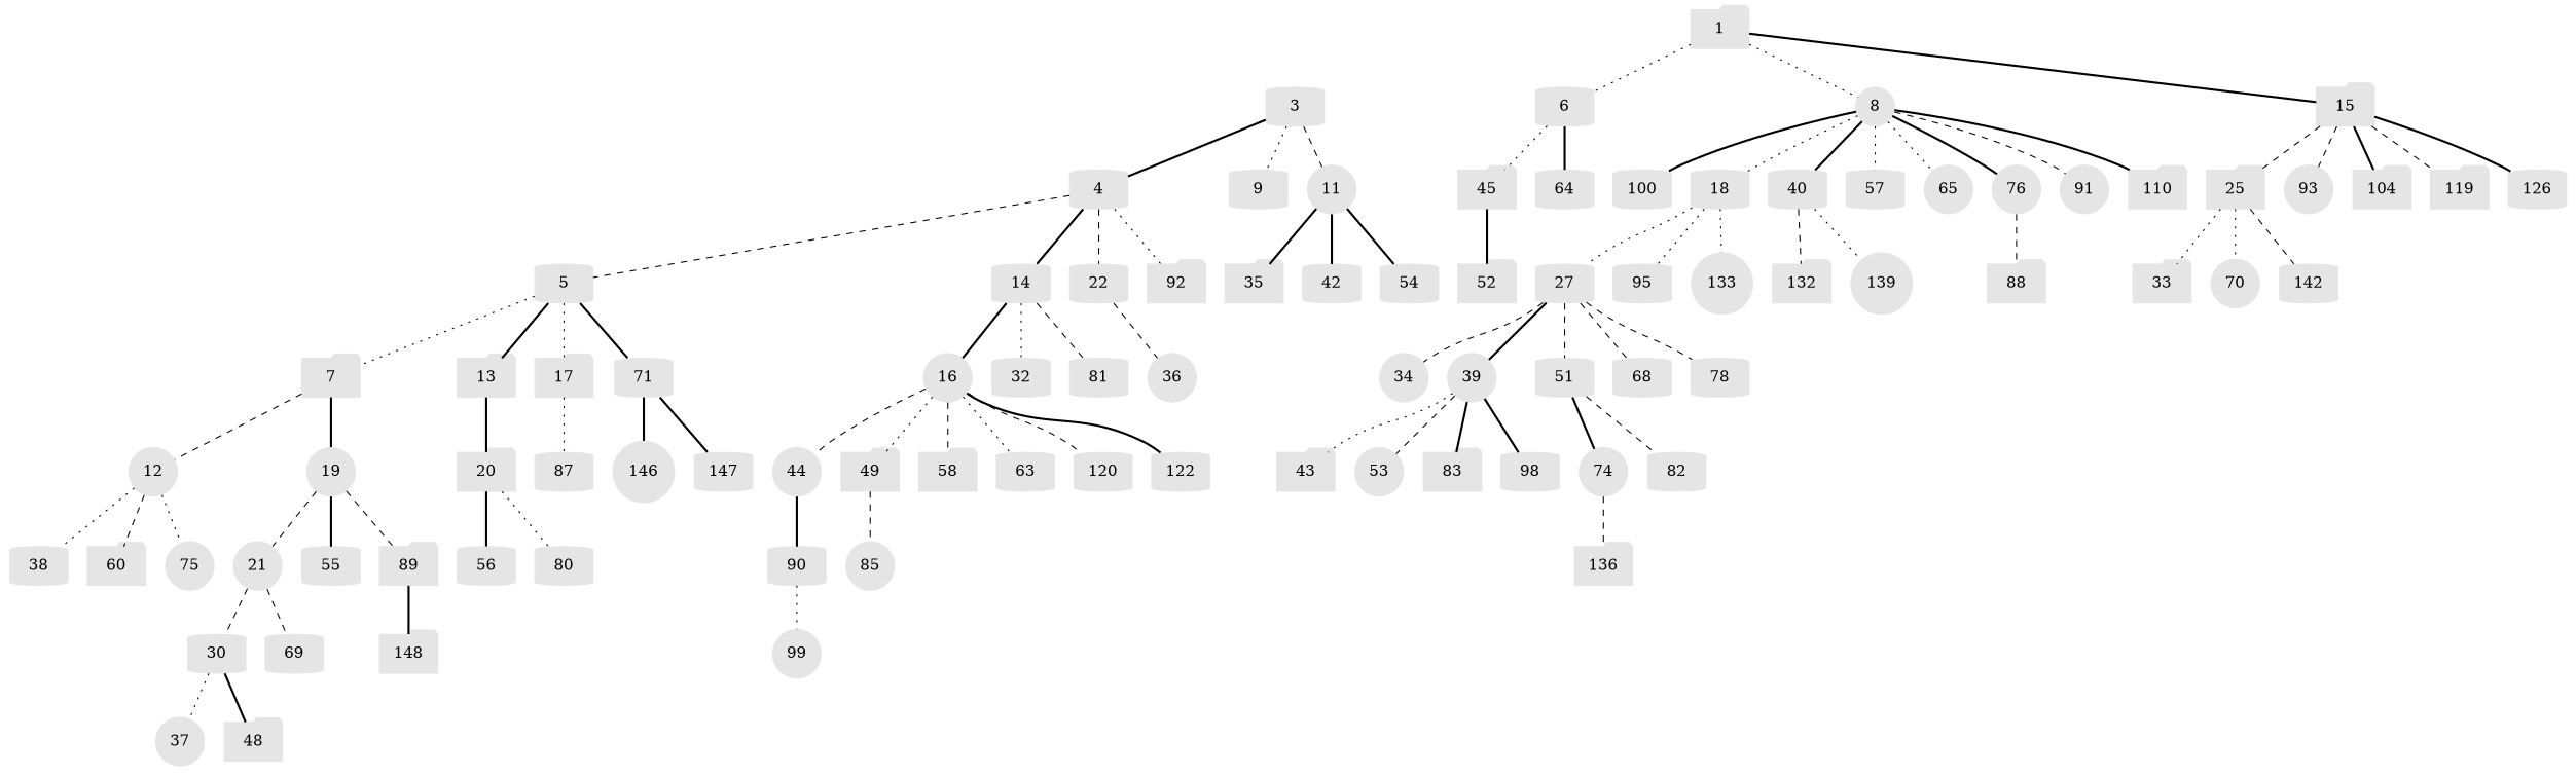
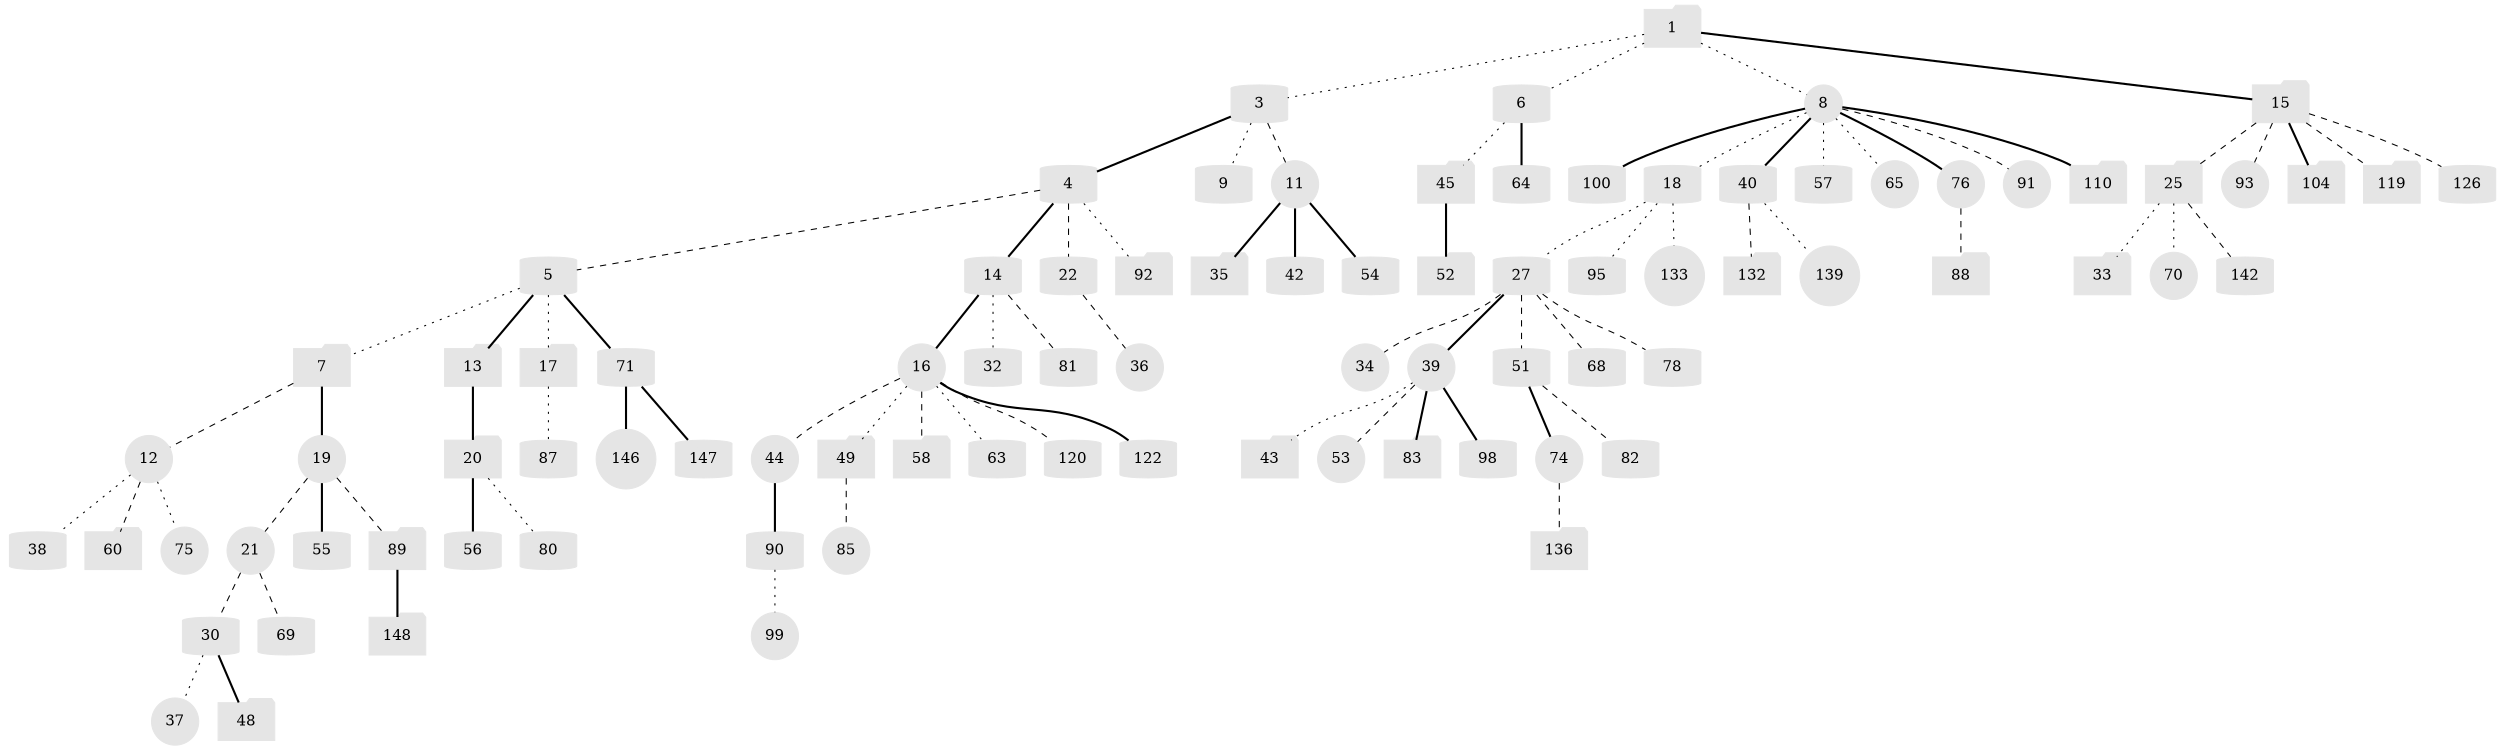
  graph {
    node [color=gray90 shape=cylinder style=filled]
    edge [style=bold]
    1 [shape=folder super="+2"]
    3
    6
    8 [shape=circle super="+10+103"]
    15 [shape=folder]
    4
    9
    11 [shape=circle super="+28"]
    45 [shape=folder super="+47"]
    64
    100 [super="+108"]
    18
    40
    57
    65 [shape=circle]
    76 [shape=circle]
    91 [shape=circle]
    110 [shape=folder]
    25 [shape=folder super="+67"]
    93 [shape=circle]
    104 [shape=folder super="+121"]
    119 [shape=folder]
    126
    5
    14 [super="+31"]
    22 [super="+135"]
    92 [shape=folder]
    35 [shape=folder]
    42 [super="+79+50"]
    54 [super="+134+123"]
    7 [shape=folder super="+143"]
    13 [shape=folder]
    17 [shape=folder super="+61"]
    71 [super="+84"]
    16 [shape=circle super="+23"]
    32
    81
    36 [shape=circle]
    12 [shape=circle super="+41"]
    19 [shape=circle super="+59"]
    20 [shape=folder]
    87 [super="+145"]
    146 [shape=circle]
    147
    52 [shape=folder super="+137+127"]
    38 [super="+107"]
    60 [shape=folder]
    75 [shape=circle]
    21 [shape=circle super="+66+113"]
    55
    89 [shape=folder]
    27
    95 [super="+109"]
    133 [shape=circle]
    132 [shape=folder]
    139 [shape=circle]
    88 [shape=folder super="+97"]
    56
    80 [super="+116"]
    44 [shape=circle super="+77"]
    49 [shape=folder]
    58 [shape=folder]
    63
    120
    122 [super="+131"]
    33 [shape=folder]
    70 [shape=circle super="+73+129"]
    142
    90
    85 [shape=circle]
    34 [shape=circle super="+130"]
    39 [shape=circle]
    51 [super="+128"]
    68 [super="+94"]
    78 [super="+118"]
    30
    69
    148 [shape=folder]
    37 [shape=circle]
    48 [shape=folder]
    43 [shape=folder]
    53 [shape=circle super="+138"]
    83 [shape=folder]
    98 [super="+106+141+140"]
    74 [shape=circle super="+86"]
    82 [super="+96"]
    99 [shape=circle super="+117"]
    136 [shape=folder]
+   1 -- 3 [style=dotted]
    1 -- 6 [style=dotted]
    1 -- 8 [style=dotted]
    1 -- 15
    3 -- 4
    3 -- 9 [style=dotted]
    3 -- 11 [style=dashed]
    6 -- 45 [style=dotted]
    6 -- 64
    8 -- 100
    8 -- 18 [style=dotted]
    8 -- 40
    8 -- 57 [style=dotted]
    8 -- 65 [style=dotted]
    8 -- 76
    8 -- 91 [style=dashed]
    8 -- 110
    15 -- 25 [style=dashed]
    15 -- 93 [style=dashed]
    15 -- 104
    15 -- 119 [style=dashed]
-   15 -- 126
+   15 -- 126 [style=dashed]
    4 -- 5 [style=dashed]
    4 -- 14
    4 -- 22 [style=dashed]
    4 -- 92 [style=dotted]
    11 -- 35
    11 -- 42
    11 -- 54
    45 -- 52
    18 -- 27 [style=dotted]
    18 -- 95 [style=dotted]
    18 -- 133 [style=dotted]
    40 -- 132 [style=dashed]
    40 -- 139 [style=dotted]
    76 -- 88 [style=dashed]
    25 -- 33 [style=dotted]
    25 -- 70 [style=dotted]
    25 -- 142 [style=dashed]
    5 -- 7 [style=dotted]
    5 -- 13
    5 -- 17 [style=dotted]
    5 -- 71
    14 -- 16
    14 -- 32 [style=dotted]
    14 -- 81 [style=dashed]
    22 -- 36 [style=dashed]
    7 -- 12 [style=dashed]
    7 -- 19
    13 -- 20
    17 -- 87 [style=dotted]
    71 -- 146
    71 -- 147
    16 -- 44 [style=dashed]
    16 -- 49 [style=dotted]
    16 -- 58 [style=dashed]
    16 -- 63 [style=dotted]
    16 -- 120 [style=dashed]
    16 -- 122
    12 -- 38 [style=dotted]
    12 -- 60 [style=dashed]
    12 -- 75 [style=dotted]
    19 -- 21 [style=dashed]
    19 -- 55
    19 -- 89 [style=dashed]
    20 -- 56
    20 -- 80 [style=dotted]
    21 -- 30 [style=dashed]
    21 -- 69 [style=dashed]
    89 -- 148
    27 -- 34 [style=dashed]
    27 -- 39
    27 -- 51 [style=dashed]
    27 -- 68 [style=dashed]
    27 -- 78 [style=dashed]
    44 -- 90
    49 -- 85 [style=dashed]
    90 -- 99 [style=dotted]
    39 -- 43 [style=dotted]
    39 -- 53 [style=dashed]
    39 -- 83
    39 -- 98
    51 -- 74
    51 -- 82 [style=dashed]
    30 -- 37 [style=dotted]
    30 -- 48
    74 -- 136 [style=dashed]
  }
